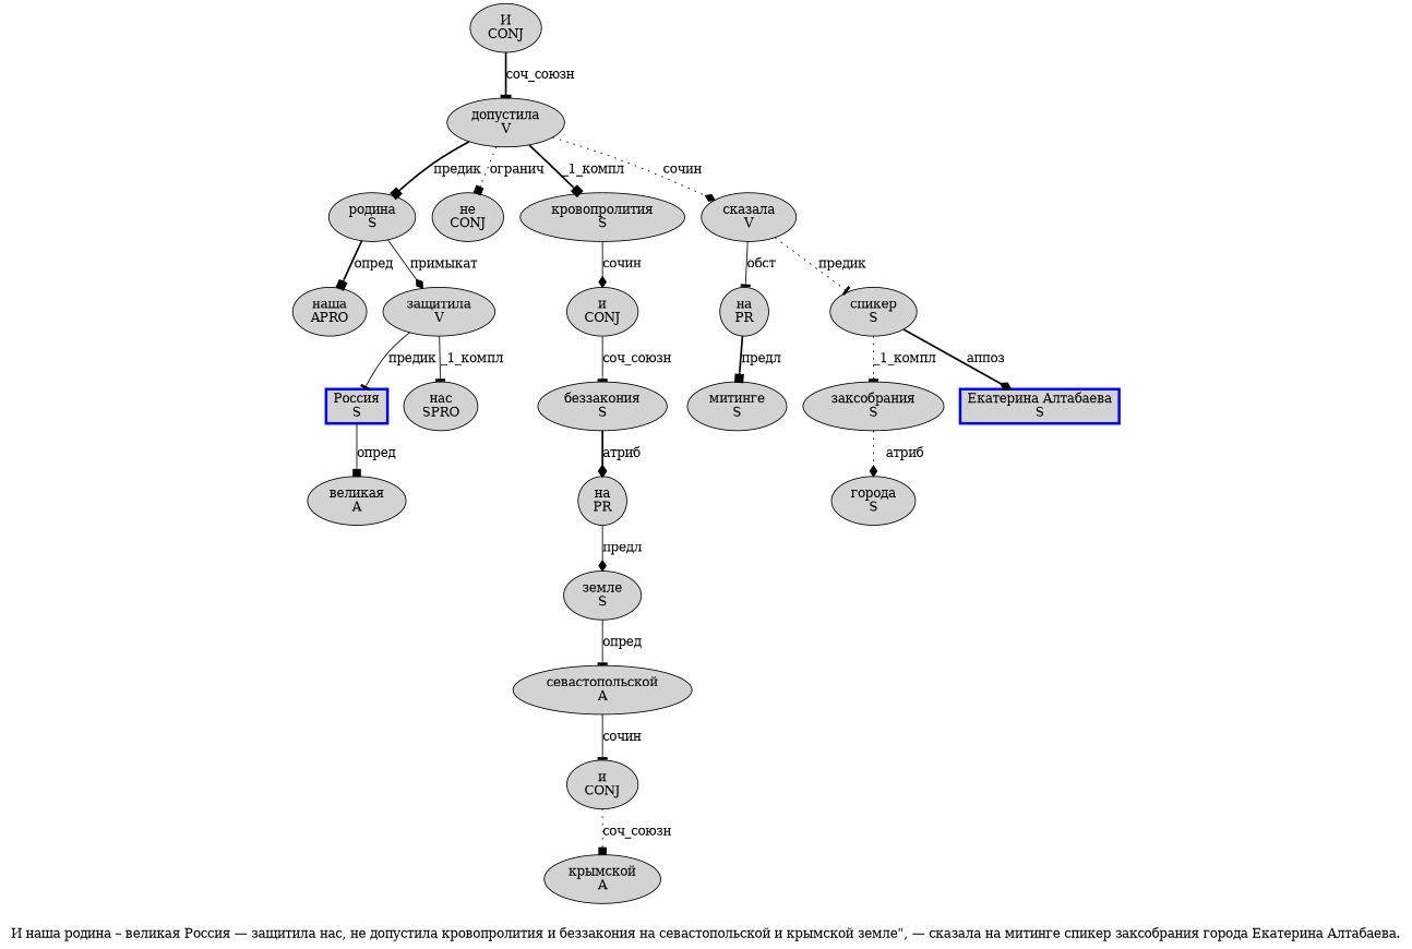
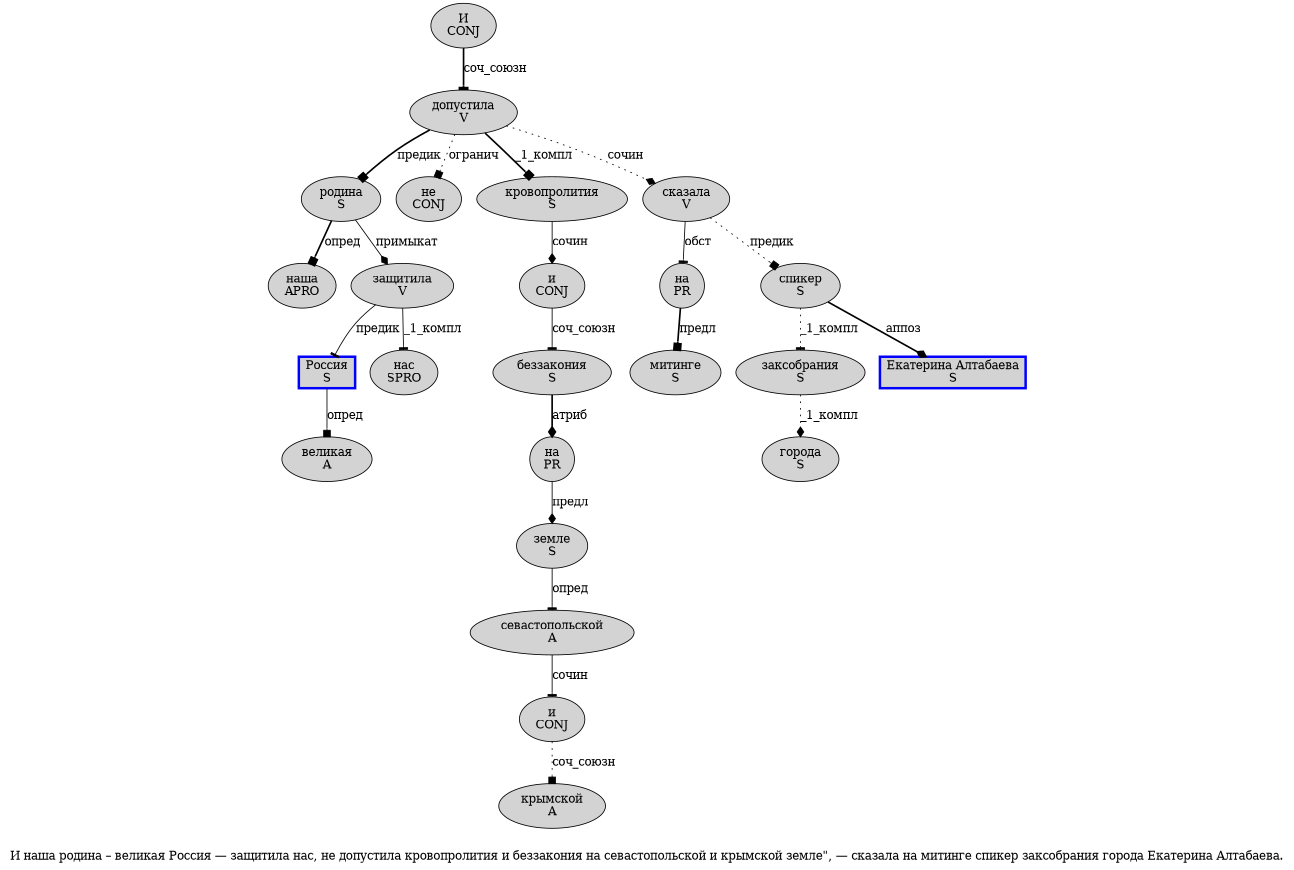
  digraph {
    label="И наша родина – великая Россия — защитила нас, не допустила кровопролития и беззакония на севастопольской и крымской земле\", — сказала на митинге спикер заксобрания города Екатерина Алтабаева."
    node [fillcolor=lightgray penwidth=1 shape=ellipse style=filled]
    edge [arrowhead=tee style=solid]
    n1 [label="И\nCONJ"]
    n2 [label="допустила\nV"]
    n3 [label="родина\nS"]
    n4 [label="не\nCONJ"]
    n5 [label="кровопролития\nS"]
    n6 [label="сказала\nV"]
    n7 [label="наша\nAPRO"]
    n8 [label="защитила\nV"]
    n9 [color=blue label="Россия\nS" penwidth=3 shape=box]
    n10 [label="нас\nSPRO"]
    n11 [label="великая\nA"]
    n12 [label="и\nCONJ"]
    n13 [label="на\nPR"]
    n14 [label="спикер\nS"]
    n15 [label="беззакония\nS"]
    n16 [label="на\nPR"]
    n17 [label="земле\nS"]
    n18 [label="севастопольской\nA"]
    n19 [label="и\nCONJ"]
    n20 [label="крымской\nA"]
    n21 [label="митинге\nS"]
    n22 [label="заксобрания\nS"]
    n23 [color=blue label="Екатерина Алтабаева\nS" penwidth=3 shape=box]
    n24 [label="города\nS"]
    n1 -> n2 [label="соч_союзн" style=bold]
    n2 -> n3 [arrowhead=box label="предик" style=bold]
    n2 -> n4 [arrowhead=box label="огранич" style=dotted]
    n2 -> n5 [arrowhead=box label="_1_компл" style=bold]
    n2 -> n6 [arrowhead=diamond label="сочин" style=dotted]
    n3 -> n7 [arrowhead=box label="опред" style=bold]
    n3 -> n8 [arrowhead=diamond label="примыкат"]
    n5 -> n12 [arrowhead=diamond label="сочин"]
    n6 -> n13 [label="обст"]
-   n6 -> n14 [label="предик" style=dotted]
+   n6 -> n14 [arrowhead=box label="предик" style=dotted]
    n8 -> n9 [label="предик"]
    n8 -> n10 [label="_1_компл"]
    n9 -> n11 [arrowhead=box label="опред"]
    n12 -> n15 [label="соч_союзн"]
    n13 -> n21 [arrowhead=box label="предл" style=bold]
    n14 -> n22 [label="_1_компл" style=dotted]
    n14 -> n23 [arrowhead=diamond label="аппоз" style=bold]
    n15 -> n16 [arrowhead=diamond label="атриб" style=bold]
    n16 -> n17 [arrowhead=diamond label="предл"]
    n17 -> n18 [label="опред"]
    n18 -> n19 [label="сочин"]
    n19 -> n20 [arrowhead=box label="соч_союзн" style=dotted]
-   n22 -> n24 [arrowhead=diamond label="атриб" style=dotted]
+   n22 -> n24 [arrowhead=diamond label="_1_компл" style=dotted]
  }
